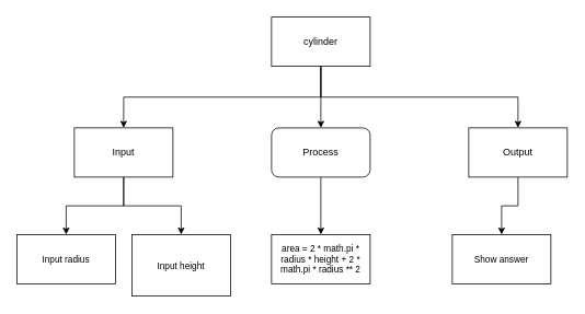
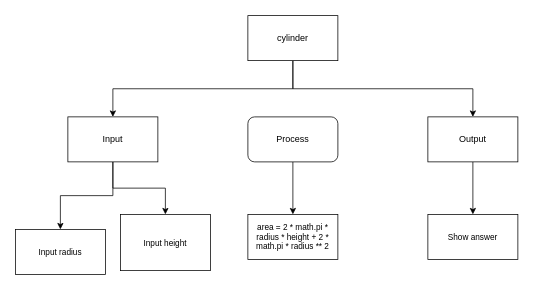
  <mxCell id="0" />
  <mxCell id="1" parent="0" />
- <mxCell id="2" style="edgeStyle=orthogonalEdgeStyle;html=1;exitX=0.5;exitY=1;exitDx=0;exitDy=0;entryX=0.5;entryY=0;entryDx=0;entryDy=0;rounded=0;" parent="1" source="5" target="7" edge="1"><mxGeometry relative="1" as="geometry" /></mxCell>
  <mxCell id="3" style="edgeStyle=orthogonalEdgeStyle;shape=connector;rounded=0;html=1;labelBackgroundColor=default;fontFamily=Helvetica;fontSize=11;fontColor=default;endArrow=classic;strokeColor=default;exitX=0.5;exitY=1;exitDx=0;exitDy=0;" parent="1" source="5" target="9" edge="1"><mxGeometry relative="1" as="geometry" /></mxCell>
  <mxCell id="4" style="edgeStyle=orthogonalEdgeStyle;html=1;exitX=0.5;exitY=1;exitDx=0;exitDy=0;entryX=0.5;entryY=0;entryDx=0;entryDy=0;rounded=0;" edge="1" parent="1" source="5" target="14"><mxGeometry relative="1" as="geometry" /></mxCell>
  <mxCell id="5" value="cylinder" style="rounded=0;whiteSpace=wrap;html=1;" parent="1" vertex="1"><mxGeometry x="330" y="20" width="120" height="60" as="geometry" /></mxCell>
  <mxCell id="6" style="edgeStyle=orthogonalEdgeStyle;shape=connector;rounded=0;html=1;exitX=0.5;exitY=1;exitDx=0;exitDy=0;labelBackgroundColor=default;fontFamily=Helvetica;fontSize=11;fontColor=default;endArrow=classic;strokeColor=default;" parent="1" source="7" target="10" edge="1"><mxGeometry relative="1" as="geometry" /></mxCell>
  <mxCell id="7" value="Process" style="whiteSpace=wrap;html=1;rounded=1;" parent="1" vertex="1"><mxGeometry x="330" y="155" width="120" height="60" as="geometry" /></mxCell>
  <mxCell id="8" style="edgeStyle=orthogonalEdgeStyle;shape=connector;rounded=0;html=1;labelBackgroundColor=default;fontFamily=Helvetica;fontSize=11;fontColor=default;endArrow=classic;strokeColor=default;" parent="1" source="9" target="11" edge="1"><mxGeometry relative="1" as="geometry" /></mxCell>
  <mxCell id="9" value="Output" style="rounded=0;whiteSpace=wrap;html=1;" parent="1" vertex="1"><mxGeometry x="570" y="155" width="120" height="60" as="geometry" /></mxCell>
  <mxCell id="10" value="area = 2 * math.pi * radius * height + 2 * math.pi * radius ** 2" style="rounded=0;whiteSpace=wrap;html=1;fontFamily=Helvetica;fontSize=11;fontColor=default;" parent="1" vertex="1"><mxGeometry x="330" y="285" width="120" height="60" as="geometry" /></mxCell>
- <mxCell id="11" value="Show answer" style="rounded=0;whiteSpace=wrap;html=1;fontFamily=Helvetica;fontSize=11;fontColor=default;" parent="1" vertex="1"><mxGeometry x="550" y="285" width="120" height="60" as="geometry" /></mxCell>
+ <mxCell id="11" value="Show answer" style="rounded=0;whiteSpace=wrap;html=1;fontFamily=Helvetica;fontSize=11;fontColor=default;" parent="1" vertex="1"><mxGeometry x="570" y="285" width="120" height="60" as="geometry" /></mxCell>
  <mxCell id="12" style="edgeStyle=orthogonalEdgeStyle;shape=connector;rounded=0;html=1;exitX=0.5;exitY=1;exitDx=0;exitDy=0;labelBackgroundColor=default;fontFamily=Helvetica;fontSize=11;fontColor=default;endArrow=classic;strokeColor=default;" edge="1" parent="1" source="14" target="15"><mxGeometry relative="1" as="geometry" /></mxCell>
  <mxCell id="13" style="edgeStyle=orthogonalEdgeStyle;shape=connector;rounded=0;html=1;exitX=0.5;exitY=1;exitDx=0;exitDy=0;labelBackgroundColor=default;fontFamily=Helvetica;fontSize=11;fontColor=default;endArrow=classic;strokeColor=default;" edge="1" parent="1" source="14" target="16"><mxGeometry relative="1" as="geometry" /></mxCell>
  <mxCell id="14" value="Input" style="rounded=0;whiteSpace=wrap;html=1;" vertex="1" parent="1"><mxGeometry x="90" y="155" width="120" height="60" as="geometry" /></mxCell>
- <mxCell id="15" value="Input radius" style="rounded=0;whiteSpace=wrap;html=1;fontFamily=Helvetica;fontSize=11;fontColor=default;" vertex="1" parent="1"><mxGeometry x="20" y="285" width="120" height="60" as="geometry" /></mxCell>
+ <mxCell id="15" value="Input radius" style="rounded=0;whiteSpace=wrap;html=1;fontFamily=Helvetica;fontSize=11;fontColor=default;" vertex="1" parent="1"><mxGeometry x="20" y="305" width="120" height="60" as="geometry" /></mxCell>
  <mxCell id="16" value="Input height" style="rounded=0;whiteSpace=wrap;html=1;fontFamily=Helvetica;fontSize=11;fontColor=default;" vertex="1" parent="1"><mxGeometry x="160" y="285" width="120" height="75" as="geometry" /></mxCell>
